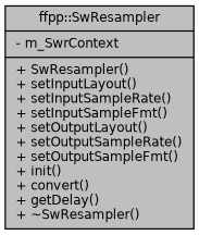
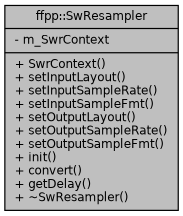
  digraph {
-   n1 [color=black fillcolor=grey75 fontcolor=black fontname=Helvetica fontsize=10 height=0.2 label="{ffpp::SwResampler\n|- m_SwrContext\l|+ SwResampler()\l+ setInputLayout()\l+ setInputSampleRate()\l+ setInputSampleFmt()\l+ setOutputLayout()\l+ setOutputSampleRate()\l+ setOutputSampleFmt()\l+ init()\l+ convert()\l+ getDelay()\l+ ~SwResampler()\l}" shape=record style=filled width=0.4]
+   n1 [color=black fillcolor=grey75 fontcolor=black fontname=Helvetica fontsize=10 height=0.2 label="{ffpp::SwResampler\n|- m_SwrContext\l|+ SwrContext()\l+ setInputLayout()\l+ setInputSampleRate()\l+ setInputSampleFmt()\l+ setOutputLayout()\l+ setOutputSampleRate()\l+ setOutputSampleFmt()\l+ init()\l+ convert()\l+ getDelay()\l+ ~SwResampler()\l}" shape=record style=filled width=0.4]
  }
